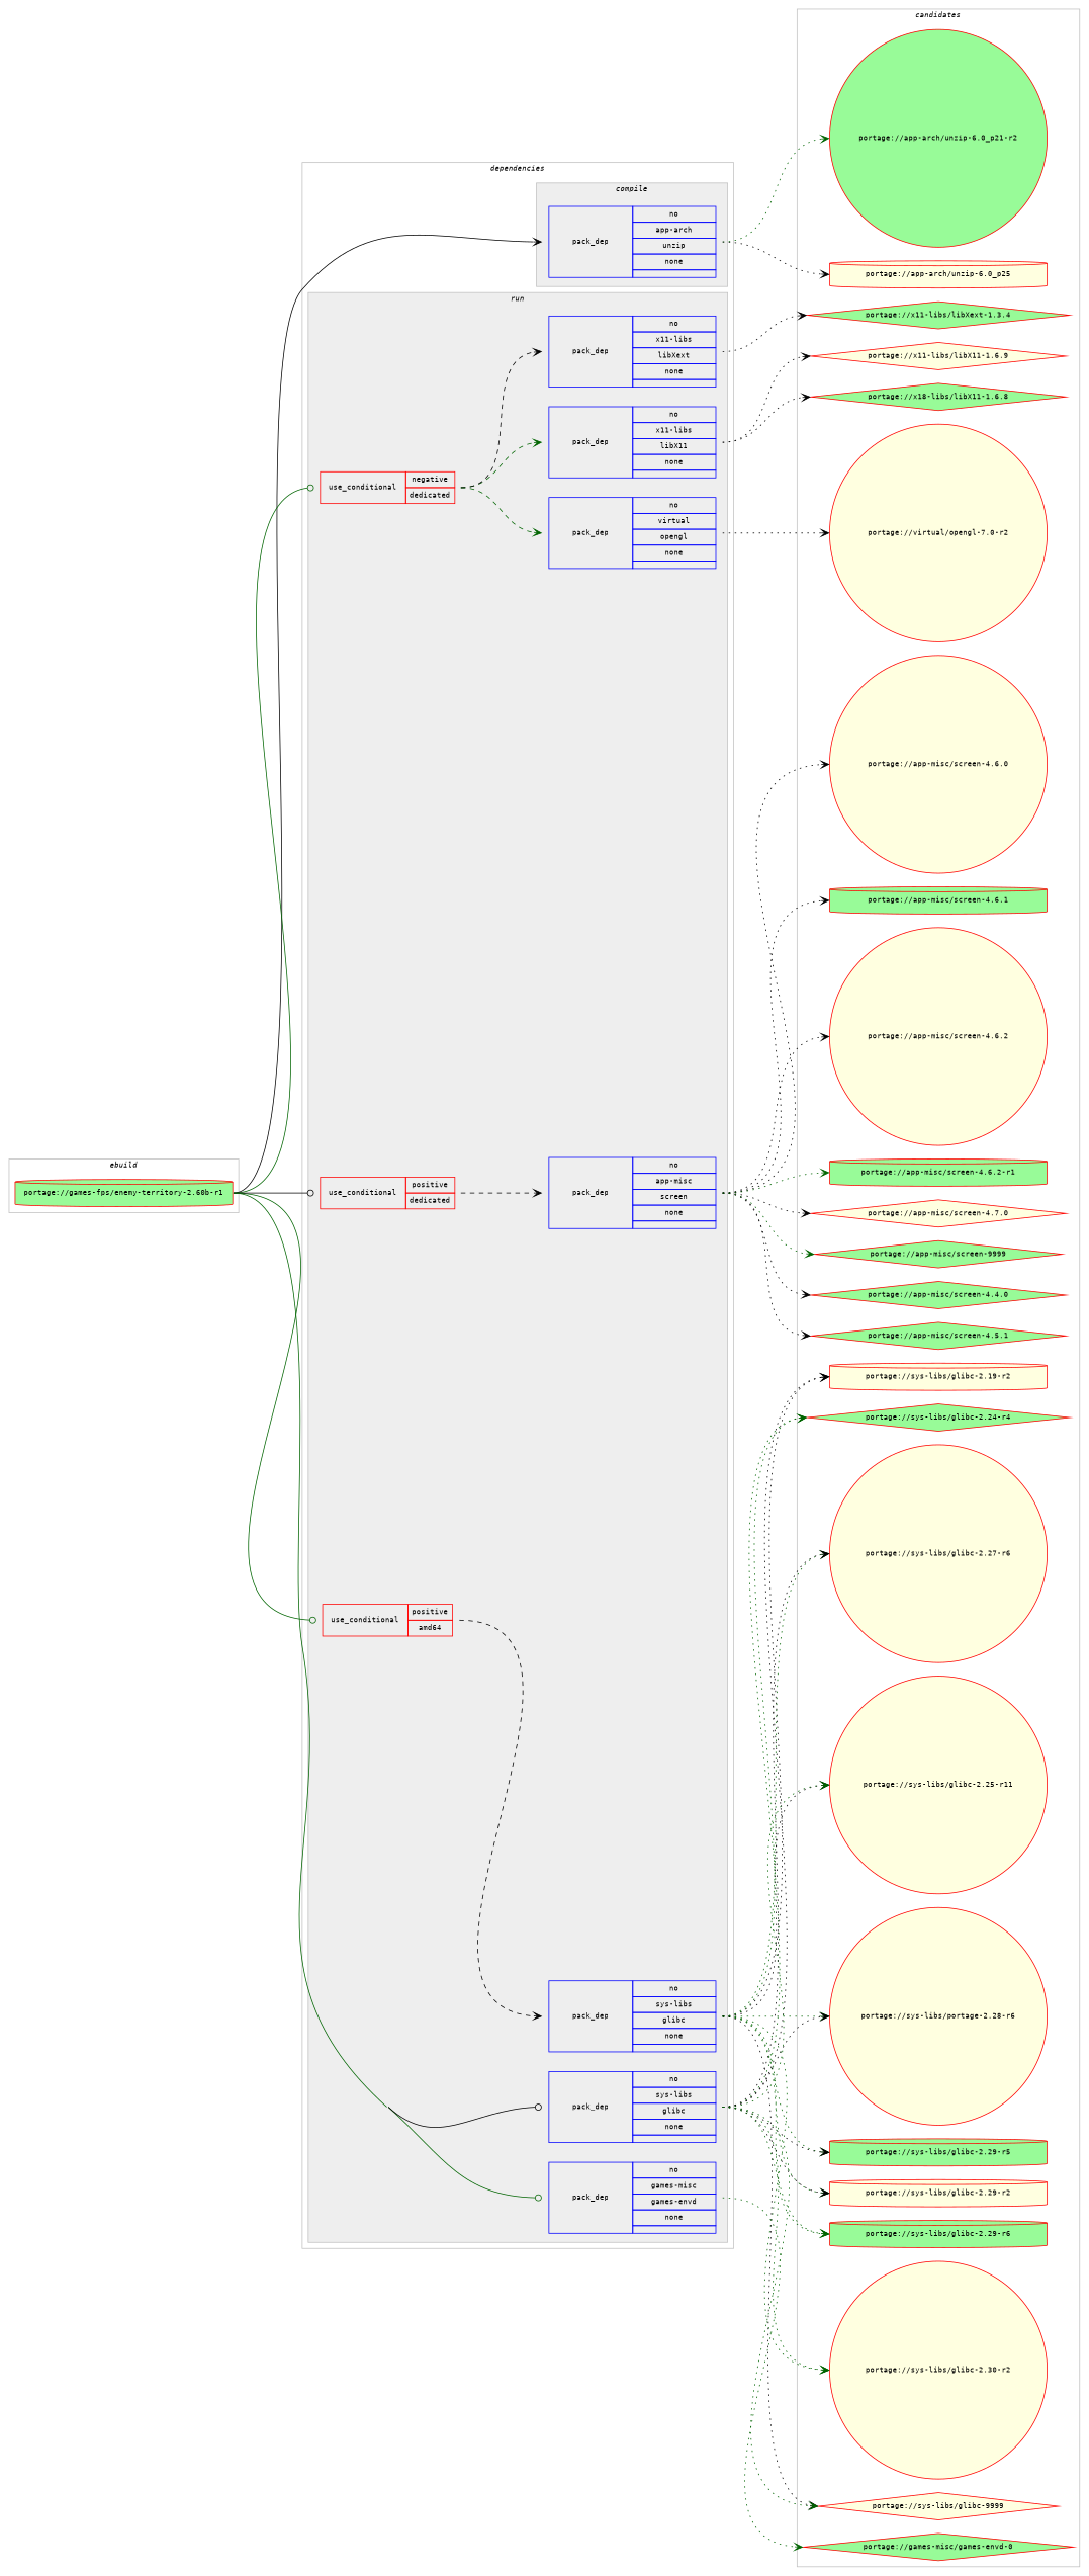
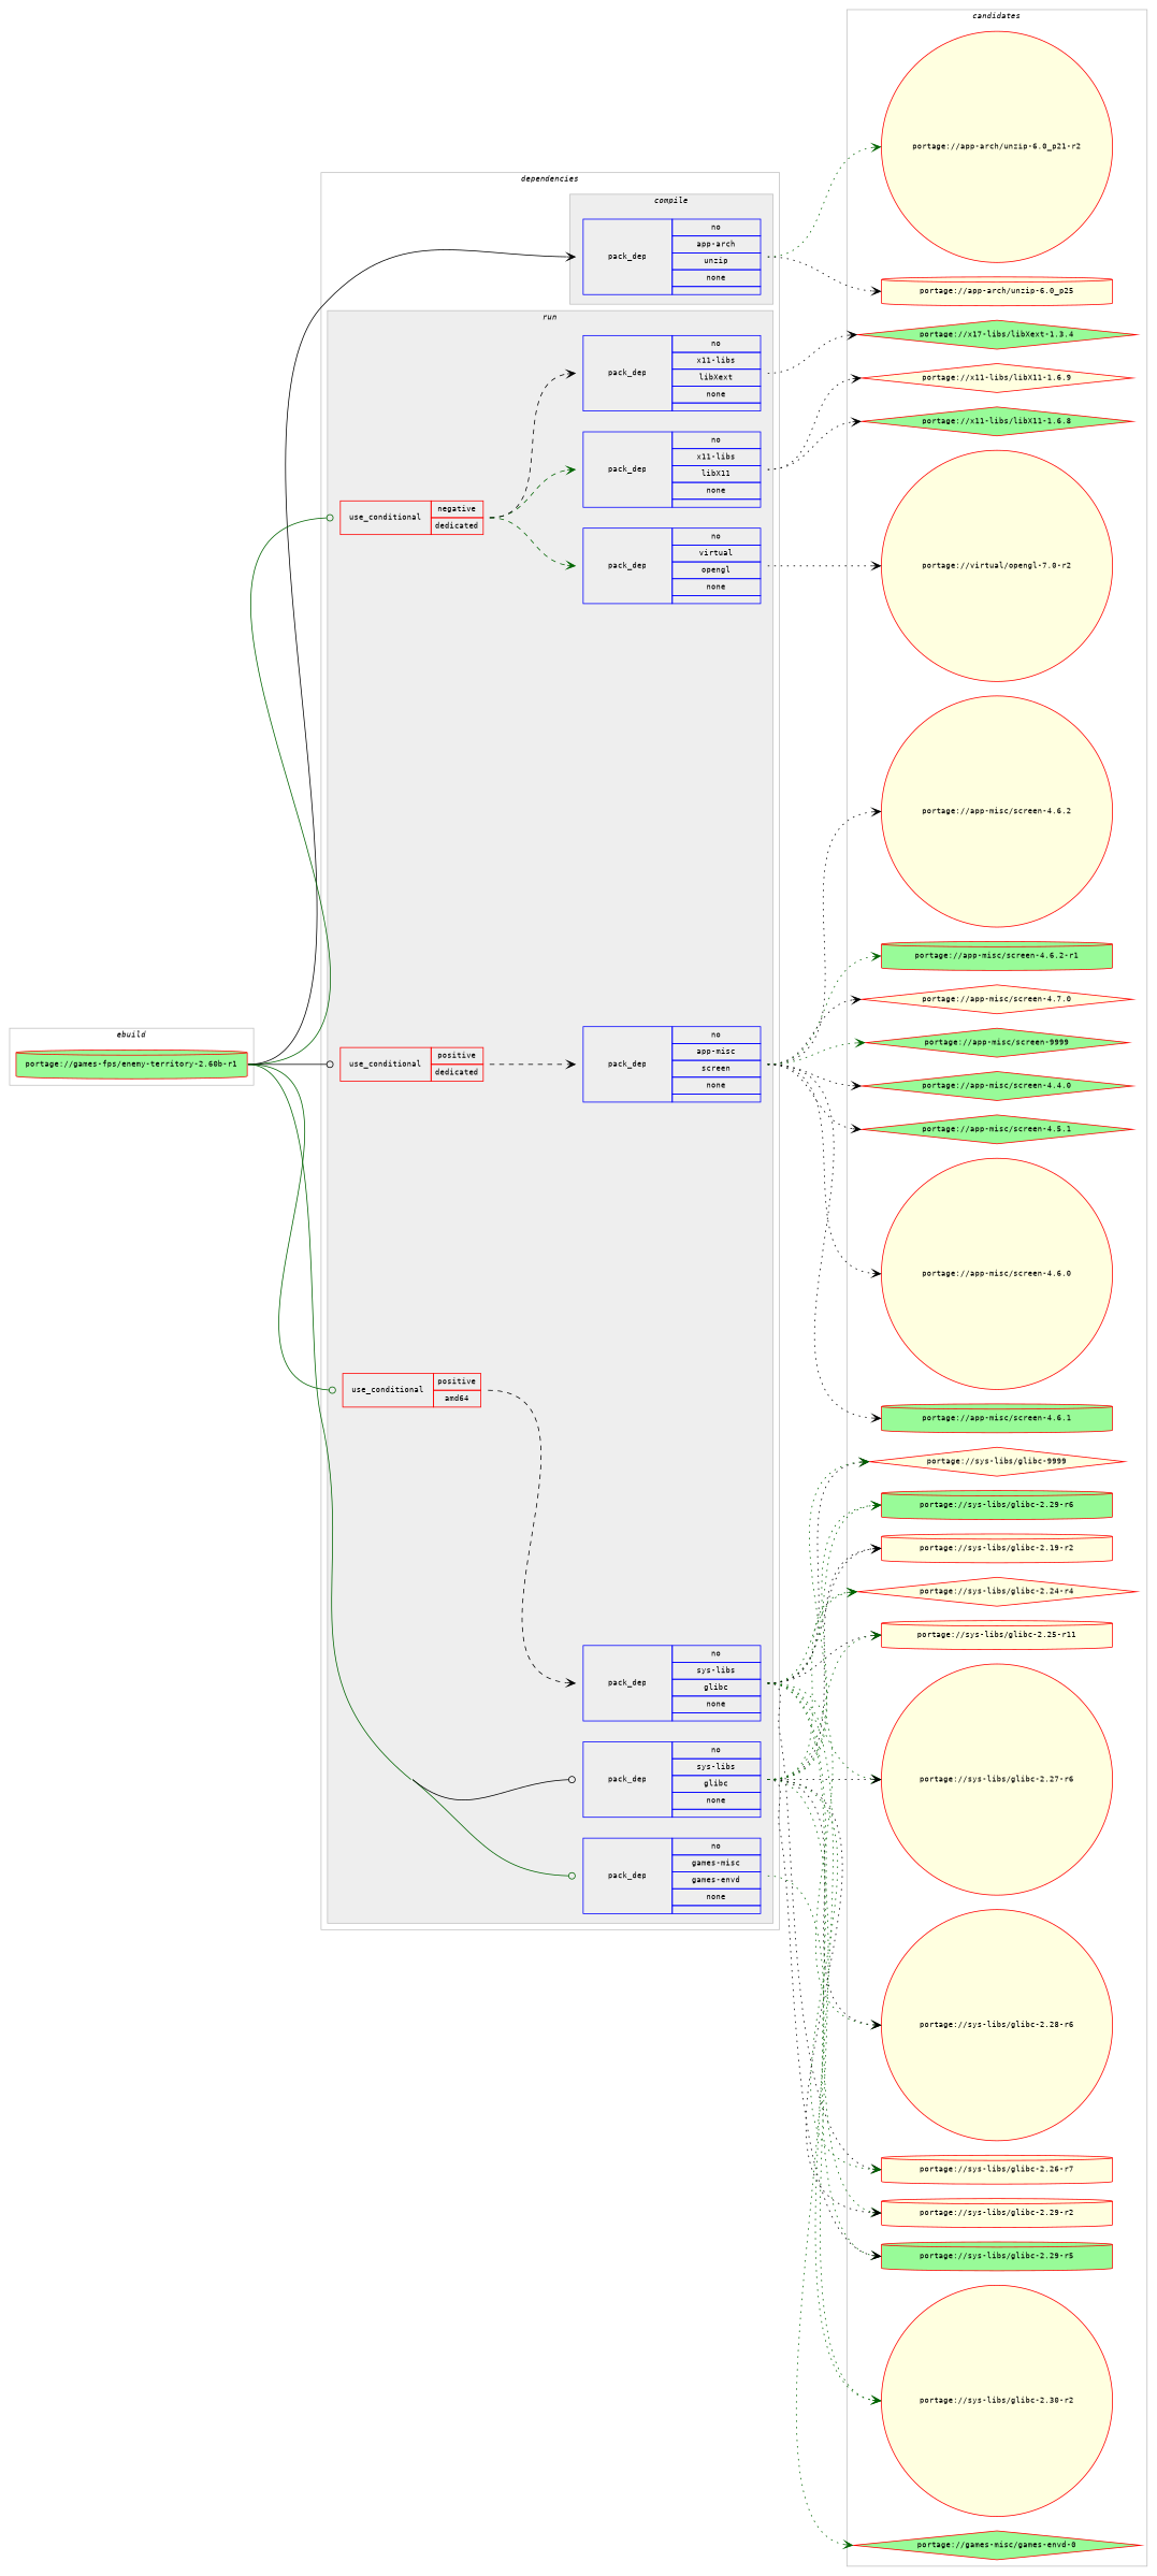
  digraph {
    compound=true
    concentrate=true
    fontname="DejaVu Sans Mono"
    fontsize=10
    newrank=true
    rankdir=LR
    ranksep=1.5
    node [color=red fillcolor=lightyellow fontname="DejaVu Sans Mono" fontsize=10 shape=none style=filled]
    edge [arrowhead=vee color=black fontname="DejaVu Sans Mono" headport=w style=dotted tailport=e weight=100]
    n1 [fillcolor=palegreen label="portage://games-fps/enemy-territory-2.60b-r1" shape=cylinder width=4]
    n2 [color=blue label=<<TABLE BORDER="0" CELLBORDER="1" CELLSPACING="0" CELLPADDING="4" WIDTH="220"><TR><TD ROWSPAN="6" CELLPADDING="30">pack_dep</TD></TR><TR><TD WIDTH="110">no</TD></TR><TR><TD>app-arch</TD></TR><TR><TD>unzip</TD></TR><TR><TD>none</TD></TR><TR><TD></TD></TR></TABLE>> fillcolor="" style=""]
    n3 [color=blue label=<<TABLE BORDER="0" CELLBORDER="1" CELLSPACING="0" CELLPADDING="4" WIDTH="220"><TR><TD ROWSPAN="6" CELLPADDING="30">pack_dep</TD></TR><TR><TD WIDTH="110">no</TD></TR><TR><TD>virtual</TD></TR><TR><TD>opengl</TD></TR><TR><TD>none</TD></TR><TR><TD></TD></TR></TABLE>> fillcolor="" style=""]
    n4 [color=blue label=<<TABLE BORDER="0" CELLBORDER="1" CELLSPACING="0" CELLPADDING="4" WIDTH="220"><TR><TD ROWSPAN="6" CELLPADDING="30">pack_dep</TD></TR><TR><TD WIDTH="110">no</TD></TR><TR><TD>x11-libs</TD></TR><TR><TD>libX11</TD></TR><TR><TD>none</TD></TR><TR><TD></TD></TR></TABLE>> fillcolor="" style=""]
    n5 [color=blue label=<<TABLE BORDER="0" CELLBORDER="1" CELLSPACING="0" CELLPADDING="4" WIDTH="220"><TR><TD ROWSPAN="6" CELLPADDING="30">pack_dep</TD></TR><TR><TD WIDTH="110">no</TD></TR><TR><TD>x11-libs</TD></TR><TR><TD>libXext</TD></TR><TR><TD>none</TD></TR><TR><TD></TD></TR></TABLE>> fillcolor="" style=""]
    n6 [label=<<TABLE BORDER="0" CELLBORDER="1" CELLSPACING="0" CELLPADDING="4"><TR><TD ROWSPAN="3" CELLPADDING="10">use_conditional</TD></TR><TR><TD>negative</TD></TR><TR><TD>dedicated</TD></TR></TABLE>> fillcolor="" style=""]
    n7 [color=blue label=<<TABLE BORDER="0" CELLBORDER="1" CELLSPACING="0" CELLPADDING="4" WIDTH="220"><TR><TD ROWSPAN="6" CELLPADDING="30">pack_dep</TD></TR><TR><TD WIDTH="110">no</TD></TR><TR><TD>sys-libs</TD></TR><TR><TD>glibc</TD></TR><TR><TD>none</TD></TR><TR><TD></TD></TR></TABLE>> fillcolor="" style=""]
    n8 [label=<<TABLE BORDER="0" CELLBORDER="1" CELLSPACING="0" CELLPADDING="4"><TR><TD ROWSPAN="3" CELLPADDING="10">use_conditional</TD></TR><TR><TD>positive</TD></TR><TR><TD>amd64</TD></TR></TABLE>> fillcolor="" style=""]
    n9 [color=blue label=<<TABLE BORDER="0" CELLBORDER="1" CELLSPACING="0" CELLPADDING="4" WIDTH="220"><TR><TD ROWSPAN="6" CELLPADDING="30">pack_dep</TD></TR><TR><TD WIDTH="110">no</TD></TR><TR><TD>app-misc</TD></TR><TR><TD>screen</TD></TR><TR><TD>none</TD></TR><TR><TD></TD></TR></TABLE>> fillcolor="" style=""]
    n10 [label=<<TABLE BORDER="0" CELLBORDER="1" CELLSPACING="0" CELLPADDING="4"><TR><TD ROWSPAN="3" CELLPADDING="10">use_conditional</TD></TR><TR><TD>positive</TD></TR><TR><TD>dedicated</TD></TR></TABLE>> fillcolor="" style=""]
    n11 [color=blue label=<<TABLE BORDER="0" CELLBORDER="1" CELLSPACING="0" CELLPADDING="4" WIDTH="220"><TR><TD ROWSPAN="6" CELLPADDING="30">pack_dep</TD></TR><TR><TD WIDTH="110">no</TD></TR><TR><TD>games-misc</TD></TR><TR><TD>games-envd</TD></TR><TR><TD>none</TD></TR><TR><TD></TD></TR></TABLE>> fillcolor="" style=""]
    n12 [color=blue label=<<TABLE BORDER="0" CELLBORDER="1" CELLSPACING="0" CELLPADDING="4" WIDTH="220"><TR><TD ROWSPAN="6" CELLPADDING="30">pack_dep</TD></TR><TR><TD WIDTH="110">no</TD></TR><TR><TD>sys-libs</TD></TR><TR><TD>glibc</TD></TR><TR><TD>none</TD></TR><TR><TD></TD></TR></TABLE>> fillcolor="" style=""]
-   n13 [fillcolor=palegreen label="portage://app-arch/unzip-6.0_p21-r2" shape=circle width=4]
+   n13 [label="portage://app-arch/unzip-6.0_p21-r2" shape=circle width=4]
    n14 [label="portage://app-arch/unzip-6.0_p25" shape=cylinder width=4]
    n15 [label="portage://virtual/opengl-7.0-r2" shape=circle width=4]
-   n16 [fillcolor=palegreen label="portage://x18-libs/libX11-1.6.8" shape=diamond width=4]
+   n16 [fillcolor=palegreen label="portage://x11-libs/libX11-1.6.8" shape=diamond width=4]
    n17 [label="portage://x11-libs/libX11-1.6.9" shape=diamond width=4]
-   n18 [fillcolor=palegreen label="portage://x11-libs/libXext-1.3.4" shape=diamond width=4]
+   n18 [fillcolor=palegreen label="portage://x17-libs/libXext-1.3.4" shape=diamond width=4]
    n19 [label="portage://sys-libs/glibc-2.19-r2" shape=cylinder width=4]
-   n20 [fillcolor=palegreen label="portage://sys-libs/glibc-2.24-r4" shape=diamond width=4]
-   n21 [label="portage://sys-libs/glibc-2.25-r11" shape=circle width=4]
+   n20 [label="portage://sys-libs/glibc-2.24-r4" shape=diamond width=4]
+   n21 [label="portage://sys-libs/glibc-2.25-r11" shape=cylinder width=4]
+   n22 [label="portage://sys-libs/glibc-2.26-r7" shape=cylinder width=4]
    n23 [label="portage://sys-libs/glibc-2.27-r6" shape=circle width=4]
-   n24 [label="portage://sys-libs/portage-2.28-r6" shape=circle width=4]
+   n24 [label="portage://sys-libs/glibc-2.28-r6" shape=circle width=4]
    n25 [label="portage://sys-libs/glibc-2.29-r2" shape=cylinder width=4]
    n26 [fillcolor=palegreen label="portage://sys-libs/glibc-2.29-r5" shape=cylinder width=4]
    n27 [fillcolor=palegreen label="portage://sys-libs/glibc-2.29-r6" shape=cylinder width=4]
    n28 [label="portage://sys-libs/glibc-2.30-r2" shape=circle width=4]
    n29 [label="portage://sys-libs/glibc-9999" shape=diamond width=4]
    n30 [fillcolor=palegreen label="portage://app-misc/screen-4.4.0" shape=diamond width=4]
    n31 [fillcolor=palegreen label="portage://app-misc/screen-4.5.1" shape=diamond width=4]
    n32 [label="portage://app-misc/screen-4.6.0" shape=circle width=4]
    n33 [fillcolor=palegreen label="portage://app-misc/screen-4.6.1" shape=cylinder width=4]
    n34 [label="portage://app-misc/screen-4.6.2" shape=circle width=4]
    n35 [fillcolor=palegreen label="portage://app-misc/screen-4.6.2-r1" shape=cylinder width=4]
    n36 [label="portage://app-misc/screen-4.7.0" shape=diamond width=4]
    n37 [fillcolor=palegreen label="portage://app-misc/screen-9999" shape=diamond width=4]
    n38 [fillcolor=palegreen label="portage://games-misc/games-envd-0" shape=diamond width=4]
    subgraph cluster_1 {
      color=gray
      label=<<i>dependencies</i>>
      subgraph cluster_2 {
        color=gray
        fillcolor="#eeeeee"
        label=<<i>compile</i>>
        style=filled
        subgraph sub_3 {
          color=gray
          fillcolor="#eeeeee"
          label=<<i>compile</i>>
          style=filled
          n2
        }
      }
      subgraph cluster_4 {
        color=gray
        fillcolor="#eeeeee"
        label=<<i>compile and run</i>>
        style=filled
      }
      subgraph cluster_5 {
        color=gray
        fillcolor="#eeeeee"
        label=<<i>run</i>>
        style=filled
        subgraph sub_6 {
          color=gray
          fillcolor="#eeeeee"
          label=<<i>run</i>>
          style=filled
          n6
          subgraph sub_7 {
            color=gray
            fillcolor="#eeeeee"
            label=<<i>run</i>>
            style=filled
            n3
          }
          subgraph sub_8 {
            color=gray
            fillcolor="#eeeeee"
            label=<<i>run</i>>
            style=filled
            n4
          }
          subgraph sub_9 {
            color=gray
            fillcolor="#eeeeee"
            label=<<i>run</i>>
            style=filled
            n5
          }
        }
        subgraph sub_10 {
          color=gray
          fillcolor="#eeeeee"
          label=<<i>run</i>>
          style=filled
          n8
          subgraph sub_11 {
            color=gray
            fillcolor="#eeeeee"
            label=<<i>run</i>>
            style=filled
            n7
          }
        }
        subgraph sub_12 {
          color=gray
          fillcolor="#eeeeee"
          label=<<i>run</i>>
          style=filled
          n10
          subgraph sub_13 {
            color=gray
            fillcolor="#eeeeee"
            label=<<i>run</i>>
            style=filled
            n9
          }
        }
        subgraph sub_14 {
          color=gray
          fillcolor="#eeeeee"
          label=<<i>run</i>>
          style=filled
          n11
        }
        subgraph sub_15 {
          color=gray
          fillcolor="#eeeeee"
          label=<<i>run</i>>
          style=filled
          n12
        }
      }
    }
    subgraph cluster_16 {
      color=gray
      label=<<i>ebuild</i>>
      n1
    }
    subgraph cluster_17 {
      color=gray
      label=<<i>candidates</i>>
      rank=same
      subgraph sub_18 {
        color=black
        label=<<i>candidates</i>>
        nodesep=1
        rank=same
        n13
        n14
      }
      subgraph sub_19 {
        color=black
        label=<<i>candidates</i>>
        nodesep=1
        rank=same
        n15
      }
      subgraph sub_20 {
        color=black
        label=<<i>candidates</i>>
        nodesep=1
        rank=same
        n16
        n17
      }
      subgraph sub_21 {
        color=black
        label=<<i>candidates</i>>
        nodesep=1
        rank=same
        n18
      }
      subgraph sub_22 {
        color=black
        label=<<i>candidates</i>>
        nodesep=1
        rank=same
        n19
        n20
        n21
+       n22
        n23
        n24
        n25
        n26
        n27
        n28
        n29
      }
      subgraph sub_23 {
        color=black
        label=<<i>candidates</i>>
        nodesep=1
        rank=same
        n30
        n31
        n32
        n33
        n34
        n35
        n36
        n37
      }
      subgraph sub_24 {
        color=black
        label=<<i>candidates</i>>
        nodesep=1
        rank=same
        n38
      }
      subgraph sub_25 {
        color=black
        label=<<i>candidates</i>>
        nodesep=1
        rank=same
        n19
        n20
        n21
+       n22
        n23
        n24
        n25
        n26
        n27
        n28
        n29
      }
    }
    n1 -> n2 [style=solid weight=20]
    n1 -> n6 [arrowhead=odot color=darkgreen style=solid weight=20]
    n1 -> n8 [arrowhead=odot color=darkgreen style=solid weight=20]
    n1 -> n10 [arrowhead=odot style=solid weight=20]
    n1 -> n11 [arrowhead=odot color=darkgreen style=solid weight=20]
    n1 -> n12 [arrowhead=odot style=solid weight=20]
    n2 -> n13 [color=darkgreen]
    n2 -> n14
    n3 -> n15
    n4 -> n16
    n4 -> n17
    n5 -> n18
    n6 -> n3 [color=darkgreen style=dashed weight=20]
    n6 -> n4 [color=darkgreen style=dashed weight=20]
    n6 -> n5 [style=dashed weight=20]
    n7 -> n19
    n7 -> n20 [color=darkgreen]
    n7 -> n21
+   n7 -> n22
    n7 -> n23 [color=darkgreen]
    n7 -> n24 [color=darkgreen]
    n7 -> n25 [color=darkgreen]
    n7 -> n26 [color=darkgreen]
    n7 -> n27 [color=darkgreen]
    n7 -> n28 [color=darkgreen]
    n7 -> n29
    n8 -> n7 [style=dashed weight=20]
    n9 -> n30
    n9 -> n31
    n9 -> n32
    n9 -> n33
    n9 -> n34
    n9 -> n35 [color=darkgreen]
    n9 -> n36
    n9 -> n37 [color=darkgreen]
    n10 -> n9 [style=dashed weight=20]
    n11 -> n38 [color=darkgreen]
    n12 -> n19
    n12 -> n20 [color=darkgreen]
    n12 -> n21 [color=darkgreen]
+   n12 -> n22 [color=darkgreen]
    n12 -> n23
    n12 -> n24
    n12 -> n25
    n12 -> n26
    n12 -> n27 [color=darkgreen]
    n12 -> n28 [color=darkgreen]
    n12 -> n29 [color=darkgreen]
  }
